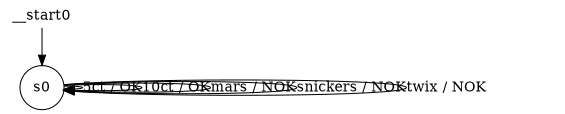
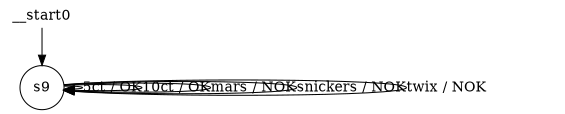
  digraph {
-   n1 [label=s0 shape=circle]
+   n1 [label=s9 shape=circle]
    __start0 [height=0 shape=none width=0]
    n1 -> n1 [label="5ct / OK"]
    n1 -> n1 [label="10ct / OK"]
    n1 -> n1 [label="mars / NOK"]
    n1 -> n1 [label="snickers / NOK"]
    n1 -> n1 [label="twix / NOK"]
    __start0 -> n1
  }
